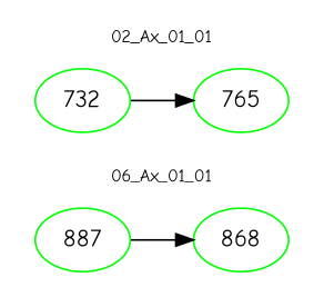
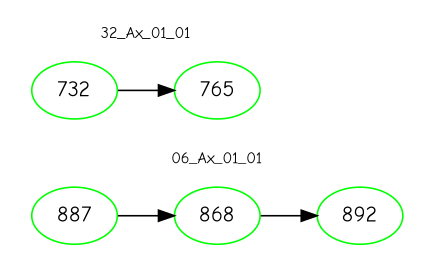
  digraph {
    fontname="Comic Neue"
    rankdir=LR
    node [color=green fontname="Comic Neue"]
    edge [color=black fontname="Comic Neue"]
    n1 [label=887]
    n2 [label=868]
+   n3 [label=892]
    n4 [label=732]
    n5 [label=765]
    subgraph cluster_1 {
      color=white
      fontsize=10
      label="06_Ax_01_01"
      n1
      n2
+     n3
    }
    subgraph cluster_2 {
      color=white
      fontsize=10
-     label="02_Ax_01_01"
+     label="32_Ax_01_01"
      n4
      n5
    }
    n1 -> n2
+   n2 -> n3
    n4 -> n5
  }
